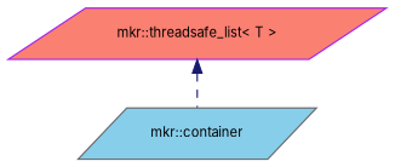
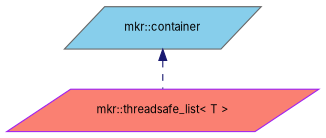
  digraph {
    fontname=Inter
    node [fontname=Inter fontsize=10 shape=parallelogram style=filled]
    n1 [color=purple fillcolor=salmon fontcolor=black height=0.2 label="mkr::threadsafe_list\< T \>" width=0.4]
    n2 [color=gray40 fillcolor=skyblue height=0.2 label="mkr::container" width=0.4]
-   n1 -> n2 [color=midnightblue dir=back fontname=Inter fontsize=10 labelfontname=Helvetica labelfontsize=10 style=dashed]
+   n2 -> n1 [color=midnightblue dir=back fontname=Inter fontsize=10 labelfontname=Helvetica labelfontsize=10 style=dashed]
  }
